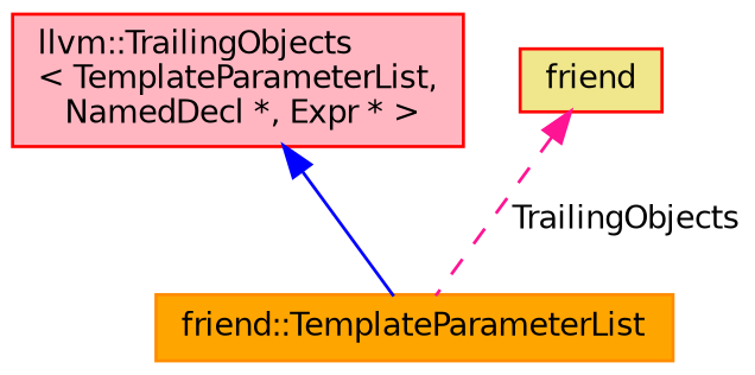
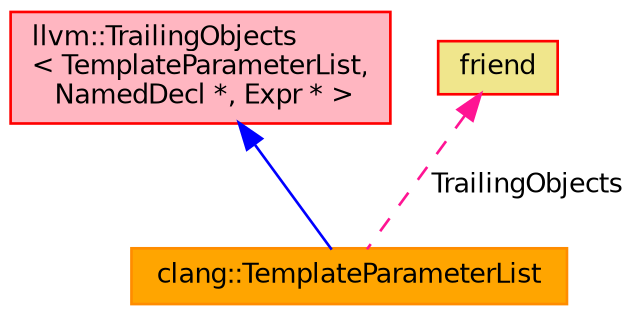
  digraph {
    node [color=red fontname=Helvetica fontsize=10 shape=record style=filled]
    edge [dir=back fontname=Helvetica fontsize=10 labelfontname=Helvetica labelfontsize=10]
-   n1 [color=darkorange fillcolor=orange fontcolor=black height=0.2 label="friend::TemplateParameterList" width=0.4]
+   n1 [color=darkorange fillcolor=orange fontcolor=black height=0.2 label="clang::TemplateParameterList" width=0.4]
    n2 [height=0.2 label="llvm::TrailingObjects\l\< TemplateParameterList,\l NamedDecl *, Expr * \>" width=0.4 fillcolor=lightpink]
    n3 [height=0.2 label=friend width=0.4 fillcolor=khaki]
    n2 -> n1 [color=blue style=solid]
    n3 -> n1 [color=deeppink label=" TrailingObjects" style=dashed]
  }
